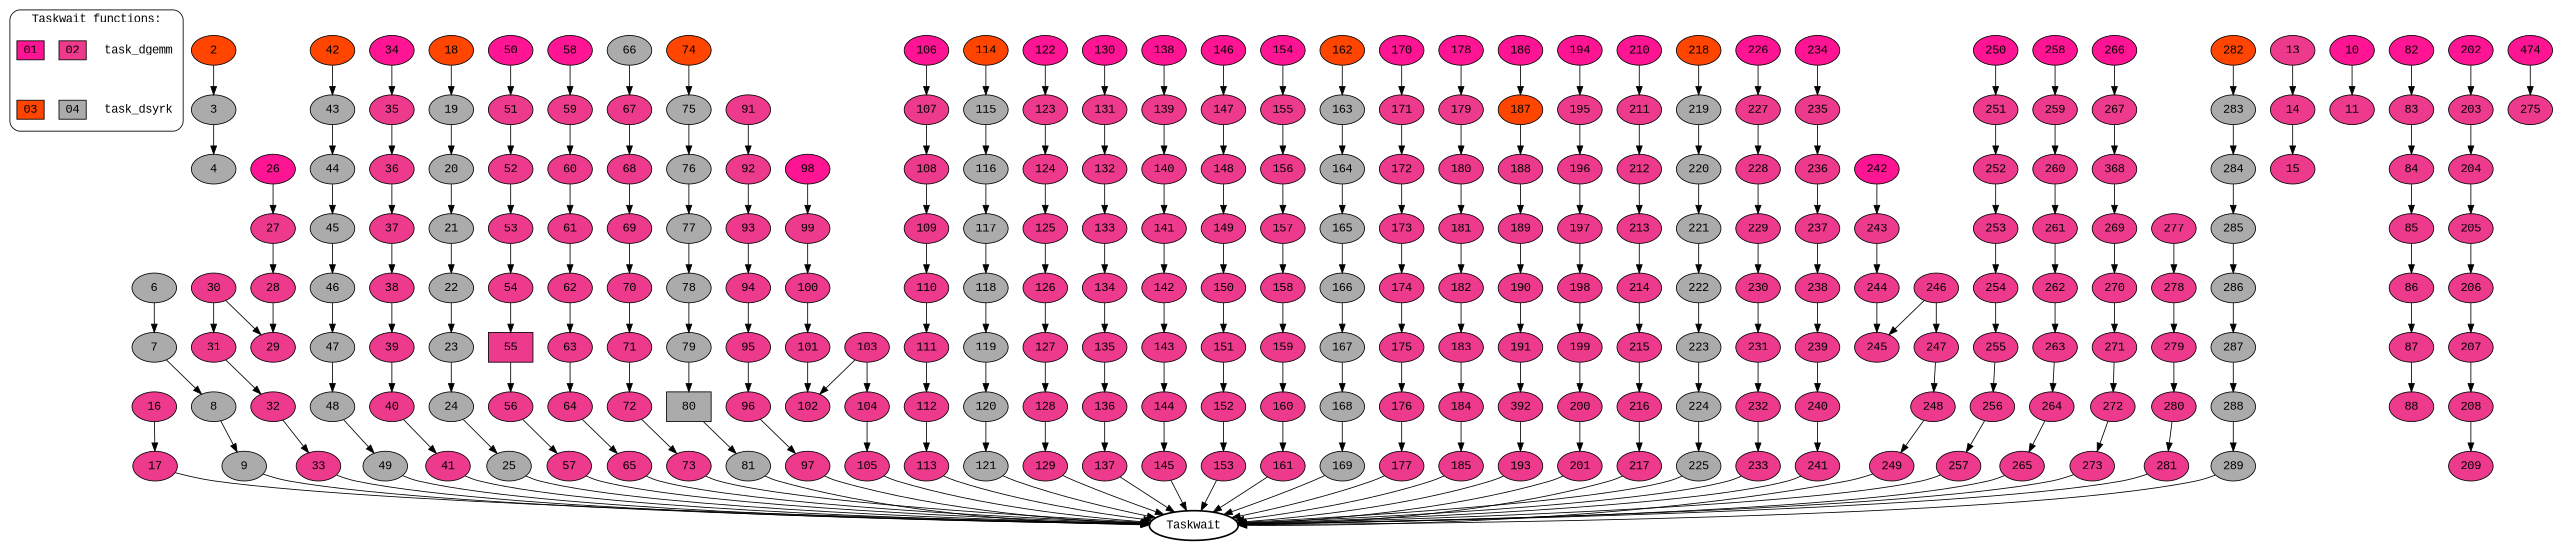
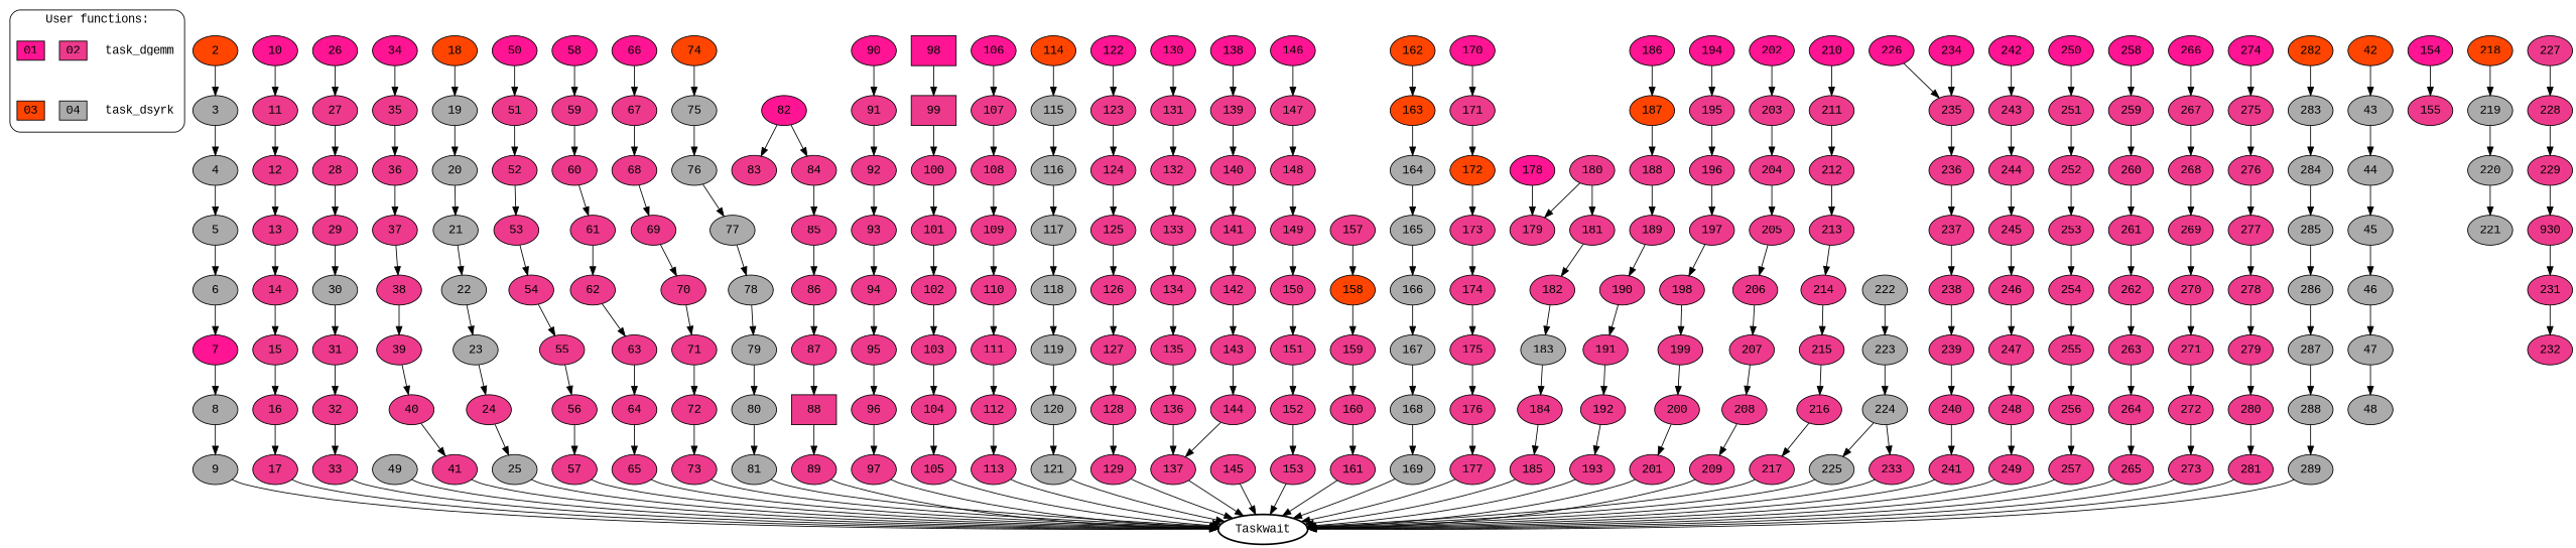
  digraph {
    compound=true
    fontname="Liberation Mono"
    node [color=black fontname="Liberation Mono" fillcolor=violetred2 style=filled]
    edge [fontname="Liberation Mono" style=solid color=black]
    task_dgemm [color=white margin="0.0,0.0" fillcolor="" style=""]
    01 [fillcolor=deeppink1 height=0.3 shape=box width=0.3 color=""]
    02 [height=0.3 shape=box width=0.3 color=""]
    task_dsyrk [color=white margin="0.0,0.0" fillcolor="" style=""]
    03 [fillcolor=orangered height=0.3 shape=box width=0.3 color=""]
    04 [fillcolor=grey67 height=0.3 shape=box width=0.3 color=""]
    2 [fillcolor=orangered]
    3 [fillcolor=grey67]
    4 [fillcolor=grey67]
+   5 [fillcolor=grey67]
    16
    17
    n13 [label=Taskwait style=bold color="" fillcolor=""]
    6 [fillcolor=grey67]
-   7 [fillcolor=grey67]
+   7 [fillcolor=deeppink1]
    15
    8 [fillcolor=grey67]
    9 [fillcolor=grey67]
    36
    37
    38
    39
    33
    31
    32
-   30
+   30 [fillcolor=grey67]
    34 [fillcolor=deeppink1]
    35
    29
    28
    47 [fillcolor=grey67]
    48 [fillcolor=grey67]
    49 [fillcolor=grey67]
    27
    40
    41
    26 [fillcolor=deeppink1]
    50 [fillcolor=deeppink1]
    51
    52
    53
    11
+   12
    13
    14
-   24 [fillcolor=grey67]
+   24
    25 [fillcolor=grey67]
    23 [fillcolor=grey67]
    22 [fillcolor=grey67]
    21 [fillcolor=grey67]
    20 [fillcolor=grey67]
    19 [fillcolor=grey67]
    18 [fillcolor=orangered]
    10 [fillcolor=deeppink1]
    42 [fillcolor=orangered]
    43 [fillcolor=grey67]
    44 [fillcolor=grey67]
    45 [fillcolor=grey67]
    46 [fillcolor=grey67]
    54
-   55 [shape=box]
+   55
    56
    57
    58 [fillcolor=deeppink1]
    59
    60
    61
    62
    63
    64
    65
-   66 [fillcolor=grey67]
+   66 [fillcolor=deeppink1]
    67
    68
    69
    70
    71
    72
    73
    74 [fillcolor=orangered]
    75 [fillcolor=grey67]
    76 [fillcolor=grey67]
    77 [fillcolor=grey67]
    78 [fillcolor=grey67]
    79 [fillcolor=grey67]
-   80 [fillcolor=grey67 shape=box]
+   80 [fillcolor=grey67]
    81 [fillcolor=grey67]
    82 [fillcolor=deeppink1]
    83
    84
    85
    86
    87
-   88
+   88 [shape=box]
+   89
    267
-   268 [label=368]
+   268
    269
    270
+   90 [fillcolor=deeppink1]
    91
    92
    93
    94
    95
    96
    97
-   98 [fillcolor=deeppink1]
-   99
+   98 [fillcolor=deeppink1 shape=box]
+   99 [shape=box]
    100
    101
    102
    103
    104
    105
    106 [fillcolor=deeppink1]
    107
    108
    109
    110
    111
    112
    113
    114 [fillcolor=orangered]
    115 [fillcolor=grey67]
    116 [fillcolor=grey67]
    117 [fillcolor=grey67]
    118 [fillcolor=grey67]
    119 [fillcolor=grey67]
    120 [fillcolor=grey67]
    121 [fillcolor=grey67]
    122 [fillcolor=deeppink1]
    123
    124
    125
    126
    127
    128
    129
    130 [fillcolor=deeppink1]
    131
    132
    133
    134
    135
    136
    137
    138 [fillcolor=deeppink1]
    139
    140
    141
    142
    143
    144
    145
    146 [fillcolor=deeppink1]
    147
    148
    149
    150
    151
    152
    153
    154 [fillcolor=deeppink1]
    155
-   156
    157
-   158
+   158 [fillcolor=orangered]
    159
    160
    161
    162 [fillcolor=orangered]
-   163 [fillcolor=grey67]
+   163 [fillcolor=orangered]
    164 [fillcolor=grey67]
    165 [fillcolor=grey67]
    166 [fillcolor=grey67]
    167 [fillcolor=grey67]
    168 [fillcolor=grey67]
    169 [fillcolor=grey67]
    170 [fillcolor=deeppink1]
    171
-   172
+   172 [fillcolor=orangered]
    173
    174
    175
    176
    177
    178 [fillcolor=deeppink1]
    179
    180
    181
    182
-   183
+   183 [fillcolor=grey67]
    184
    185
    186 [fillcolor=deeppink1]
    187 [fillcolor=orangered]
    188
    189
    190
    191
-   192 [label=392]
+   192
    193
    194 [fillcolor=deeppink1]
    195
    196
    197
    198
    199
    200
    201
    202 [fillcolor=deeppink1]
    203
    204
    205
    206
    207
    208
    209
    210 [fillcolor=deeppink1]
    211
    212
    213
    214
    215
    216
    217
    218 [fillcolor=orangered]
    219 [fillcolor=grey67]
    220 [fillcolor=grey67]
    221 [fillcolor=grey67]
    222 [fillcolor=grey67]
    223 [fillcolor=grey67]
    224 [fillcolor=grey67]
    225 [fillcolor=grey67]
    226 [fillcolor=deeppink1]
    227
    228
    229
-   230
+   230 [label=930]
    231
    232
    233
    234 [fillcolor=deeppink1]
    235
    236
    237
    238
    239
    240
    241
    242 [fillcolor=deeppink1]
    243
    244
    245
    246
    247
    248
    249
    250 [fillcolor=deeppink1]
    251
    252
    253
    254
    255
    256
    257
    258 [fillcolor=deeppink1]
    259
    260
    261
    262
    263
    264
    265
    266 [fillcolor=deeppink1]
    271
    272
    273
-   274 [fillcolor=deeppink1 label=474]
+   274 [fillcolor=deeppink1]
    275
+   276
    277
    278
    279
    280
    281
    282 [fillcolor=orangered]
    283 [fillcolor=grey67]
    284 [fillcolor=grey67]
    285 [fillcolor=grey67]
    286 [fillcolor=grey67]
    287 [fillcolor=grey67]
    288 [fillcolor=grey67]
    289 [fillcolor=grey67]
    subgraph cluster_1 {
-     label="Taskwait functions:"
+     label="User functions:"
      rankdir=TB
      style=rounded
      subgraph sub_2 {
        label="User functions:"
        rank=same
        rankdir=TB
        style=rounded
        task_dgemm
        01
        02
      }
      subgraph sub_3 {
        label="User functions:"
        rank=same
        rankdir=TB
        style=rounded
        task_dsyrk
        03
        04
      }
    }
    task_dgemm -> task_dsyrk [style=invis color=""]
    01 -> 02 [style=invis color=""]
    02 -> task_dgemm [style=invis color=""]
    03 -> 04 [style=invis color=""]
    04 -> task_dsyrk [style=invis color=""]
    2 -> 3
    3 -> 4
+   4 -> 5
+   5 -> 6
    16 -> 17
    17 -> n13
    6 -> 7
    7 -> 8
+   15 -> 16
    8 -> 9
    9 -> n13
    36 -> 37
    37 -> 38
    38 -> 39
    39 -> 40
    33 -> n13
    31 -> 32
    32 -> 33
    30 -> 31
    34 -> 35
    35 -> 36
-   30 -> 29
+   29 -> 30
    28 -> 29
    47 -> 48
-   48 -> 49
    49 -> n13
    27 -> 28
    40 -> 41
    41 -> n13
    26 -> 27
    50 -> 51
    51 -> 52
    52 -> 53
    53 -> 54
+   11 -> 12
+   12 -> 13
    13 -> 14
    14 -> 15
    24 -> 25
    25 -> n13
    23 -> 24
    22 -> 23
    21 -> 22
    20 -> 21
    19 -> 20
    18 -> 19
    10 -> 11
    42 -> 43
    43 -> 44
    44 -> 45
    45 -> 46
    46 -> 47
    54 -> 55
    55 -> 56
    56 -> 57
    57 -> n13
    58 -> 59
    59 -> 60
    60 -> 61
    61 -> 62
    62 -> 63
    63 -> 64
    64 -> 65
    65 -> n13
    66 -> 67
    67 -> 68
    68 -> 69
    69 -> 70
    70 -> 71
    71 -> 72
    72 -> 73
    73 -> n13
    74 -> 75
    75 -> 76
    76 -> 77
    77 -> 78
    78 -> 79
    79 -> 80
    80 -> 81
    81 -> n13
    82 -> 83
-   83 -> 84
+   82 -> 84
    84 -> 85
    85 -> 86
    86 -> 87
    87 -> 88
+   88 -> 89
+   89 -> n13
    267 -> 268
    268 -> 269
    269 -> 270
    270 -> 271
+   90 -> 91
    91 -> 92
    92 -> 93
    93 -> 94
    94 -> 95
    95 -> 96
    96 -> 97
    97 -> n13
    98 -> 99
    99 -> 100
    100 -> 101
    101 -> 102
-   103 -> 102
+   102 -> 103
    103 -> 104
    104 -> 105
    105 -> n13
    106 -> 107
    107 -> 108
    108 -> 109
    109 -> 110
    110 -> 111
    111 -> 112
    112 -> 113
    113 -> n13
    114 -> 115
    115 -> 116
    116 -> 117
    117 -> 118
    118 -> 119
    119 -> 120
    120 -> 121
    121 -> n13
    122 -> 123
    123 -> 124
    124 -> 125
    125 -> 126
    126 -> 127
    127 -> 128
    128 -> 129
    129 -> n13
    130 -> 131
    131 -> 132
    132 -> 133
    133 -> 134
    134 -> 135
    135 -> 136
    136 -> 137
    137 -> n13
    138 -> 139
    139 -> 140
    140 -> 141
    141 -> 142
    142 -> 143
    143 -> 144
-   144 -> 145
+   144 -> 137
    145 -> n13
    146 -> 147
    147 -> 148
    148 -> 149
    149 -> 150
    150 -> 151
    151 -> 152
    152 -> 153
    153 -> n13
    154 -> 155
-   155 -> 156
-   156 -> 157
    157 -> 158
    158 -> 159
    159 -> 160
    160 -> 161
    161 -> n13
    162 -> 163
    163 -> 164
    164 -> 165
    165 -> 166
    166 -> 167
    167 -> 168
    168 -> 169
    169 -> n13
    170 -> 171
    171 -> 172
    172 -> 173
    173 -> 174
    174 -> 175
    175 -> 176
    176 -> 177
    177 -> n13
    178 -> 179
-   179 -> 180
+   180 -> 179
    180 -> 181
    181 -> 182
    182 -> 183
    183 -> 184
    184 -> 185
    185 -> n13
    186 -> 187
    187 -> 188
    188 -> 189
    189 -> 190
    190 -> 191
    191 -> 192
    192 -> 193
    193 -> n13
    194 -> 195
    195 -> 196
    196 -> 197
    197 -> 198
    198 -> 199
    199 -> 200
    200 -> 201
    201 -> n13
    202 -> 203
    203 -> 204
    204 -> 205
    205 -> 206
    206 -> 207
    207 -> 208
    208 -> 209
+   209 -> n13
    210 -> 211
    211 -> 212
    212 -> 213
    213 -> 214
    214 -> 215
    215 -> 216
    216 -> 217
    217 -> n13
    218 -> 219
    219 -> 220
    220 -> 221
-   221 -> 222
    222 -> 223
    223 -> 224
    224 -> 225
    225 -> n13
-   226 -> 227
+   226 -> 235
    227 -> 228
    228 -> 229
    229 -> 230
    230 -> 231
    231 -> 232
-   232 -> 233
+   224 -> 233
    233 -> n13
    234 -> 235
    235 -> 236
    236 -> 237
    237 -> 238
    238 -> 239
    239 -> 240
    240 -> 241
    241 -> n13
    242 -> 243
    243 -> 244
    244 -> 245
-   246 -> 245
+   245 -> 246
    246 -> 247
    247 -> 248
    248 -> 249
    249 -> n13
    250 -> 251
    251 -> 252
    252 -> 253
    253 -> 254
    254 -> 255
    255 -> 256
    256 -> 257
    257 -> n13
    258 -> 259
    259 -> 260
    260 -> 261
    261 -> 262
    262 -> 263
    263 -> 264
    264 -> 265
    265 -> n13
    266 -> 267
    271 -> 272
    272 -> 273
    273 -> n13
    274 -> 275
+   275 -> 276
+   276 -> 277
    277 -> 278
    278 -> 279
    279 -> 280
    280 -> 281
    281 -> n13
    282 -> 283
    283 -> 284
    284 -> 285
    285 -> 286
    286 -> 287
    287 -> 288
    288 -> 289
    289 -> n13
  }
